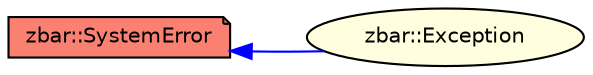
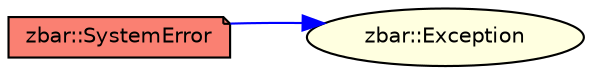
  digraph {
    rankdir=LR
    node [color=black fontname=Helvetica fontsize=10 style=filled]
    n1 [fillcolor=salmon fontcolor=black height=0.2 label="zbar::SystemError" shape=note width=0.4]
    n2 [fillcolor=lightyellow height=0.2 label="zbar::Exception" shape=ellipse width=0.4]
-   n1 -> n2 [color=blue dir=back fontname=Helvetica fontsize=10 labelfontname=Helvetica labelfontsize=10 style=solid]
+   n2 -> n1 [color=blue dir=back fontname=Helvetica fontsize=10 labelfontname=Helvetica labelfontsize=10 style=solid]
  }
